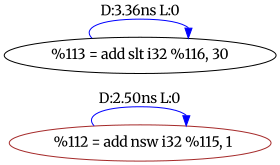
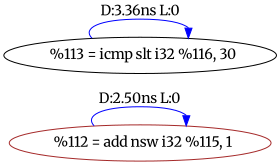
  digraph {
    rankdir=LR
    fontname=Merriweather
    node [fontname=Merriweather]
    edge [color=blue fontname=Merriweather]
    n1 [label="  %112 = add nsw i32 %115, 1" color=brown]
-   n2 [label="%113 = add slt i32 %116, 30" color=black]
+   n2 [label="  %113 = icmp slt i32 %116, 30" color=black]
    n1 -> n1 [label="D:2.50ns L:0"]
    n2 -> n2 [label="D:3.36ns L:0"]
  }
